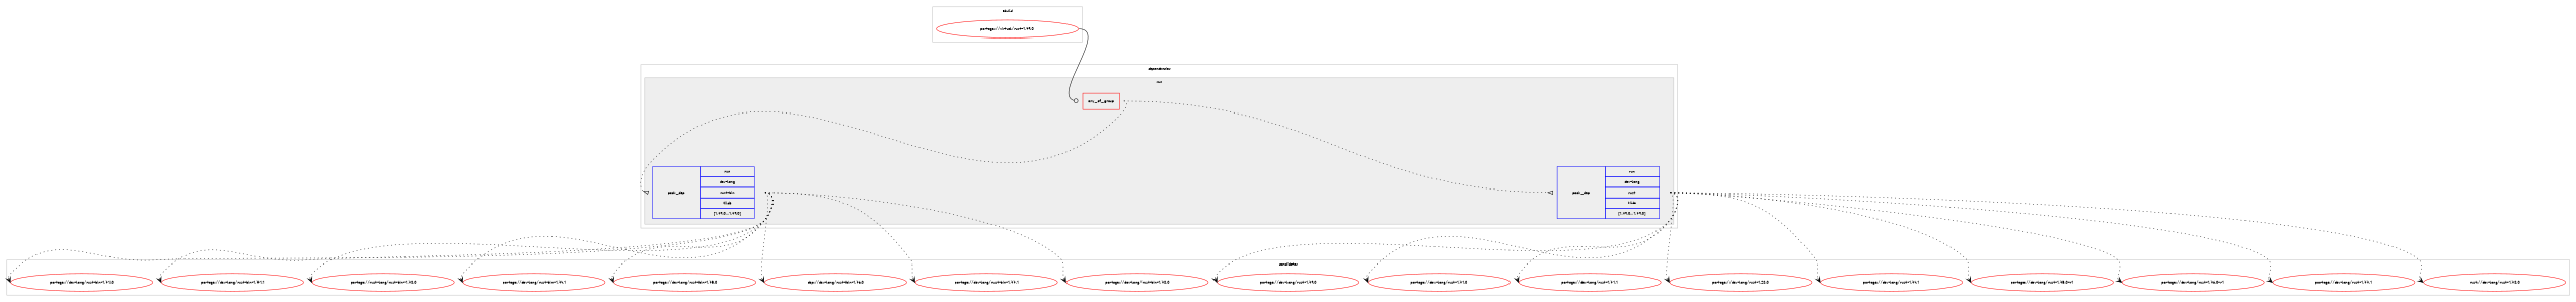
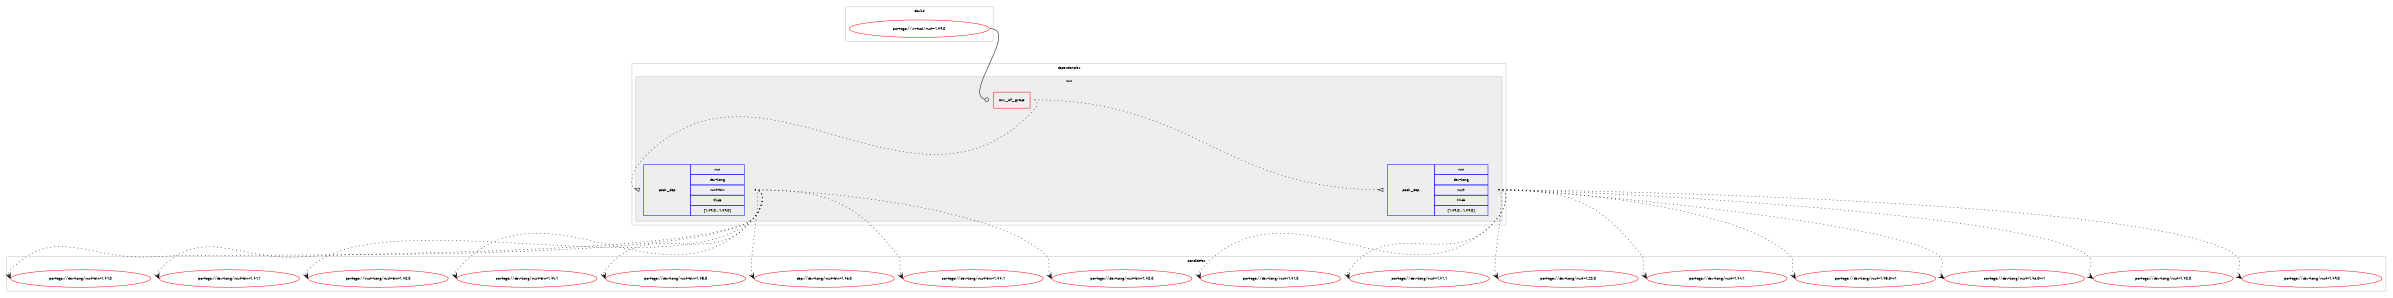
  digraph {
    compound=true
    concentrate=true
    fontname="Patrick Hand"
    fontsize=10
    newrank=true
    rankdir=TB
    ranksep=1.5
    node [color=red fontname="Patrick Hand" fontsize=10]
    edge [arrowhead=vee fontname="Patrick Hand" headport=w style=dotted tailport=e weight=100]
    n1 [label="portage://virtual/rust-1.79.0" width=4]
    n2 [color=blue label=<<TABLE BORDER="0" CELLBORDER="1" CELLSPACING="0" CELLPADDING="4" WIDTH="220"><TR><TD ROWSPAN="6" CELLPADDING="30">pack_dep</TD></TR><TR><TD WIDTH="110">run</TD></TR><TR><TD>dev-lang</TD></TR><TR><TD>rust-bin</TD></TR><TR><TD>tilde</TD></TR><TR><TD>[1.79.0,,,1.79.0]</TD></TR></TABLE>> shape=none]
    n3 [color=blue label=<<TABLE BORDER="0" CELLBORDER="1" CELLSPACING="0" CELLPADDING="4" WIDTH="220"><TR><TD ROWSPAN="6" CELLPADDING="30">pack_dep</TD></TR><TR><TD WIDTH="110">run</TD></TR><TR><TD>dev-lang</TD></TR><TR><TD>rust</TD></TR><TR><TD>tilde</TD></TR><TR><TD>[1.79.0,,,1.79.0]</TD></TR></TABLE>> shape=none]
    n4 [label=<<TABLE BORDER="0" CELLBORDER="1" CELLSPACING="0" CELLPADDING="4"><TR><TD CELLPADDING="10">any_of_group</TD></TR></TABLE>> shape=none]
    n5 [label="portage://dev-lang/rust-bin-1.78.0" width=4]
    n6 [label="portage://dev-lang/rust-bin-1.77.1" width=4]
    n7 [label="dep://dev-lang/rust-bin-1.76.0" width=4]
    n8 [label="portage://dev-lang/rust-bin-1.75.0" width=4]
    n9 [label="portage://dev-lang/rust-bin-1.74.1" width=4]
    n10 [label="portage://rust-lang/rust-bin-1.73.0" width=4]
    n11 [label="portage://dev-lang/rust-bin-1.71.1" width=4]
    n12 [label="portage://dev-lang/rust-bin-1.71.0" width=4]
    n13 [label="portage://dev-lang/rust-1.79.0" width=4]
-   n14 [label="rust://dev-lang/rust-1.78.0" width=4]
-   n15 [label="portage://dev-lang/rust-1.77.1" width=4]
+   n14 [label="portage://dev-lang/rust-1.78.0" width=4]
    n16 [label="portage://dev-lang/rust-1.76.0-r1" width=4]
    n17 [label="portage://dev-lang/rust-1.75.0-r1" width=4]
    n18 [label="portage://dev-lang/rust-1.74.1" width=4]
    n19 [label="portage://dev-lang/rust-1.23.0" width=4]
    n20 [label="portage://dev-lang/rust-1.71.1" width=4]
    n21 [label="portage://dev-lang/rust-1.71.0" width=4]
    subgraph cluster_1 {
      color=gray
      label=<<i>ebuild</i>>
      n1
    }
    subgraph cluster_2 {
      color=gray
      label=<<i>dependencies</i>>
      subgraph cluster_3 {
        color=gray
        fillcolor="#eeeeee"
        label=<<i>compile</i>>
        style=filled
      }
      subgraph cluster_4 {
        color=gray
        fillcolor="#eeeeee"
        label=<<i>compile and run</i>>
        style=filled
      }
      subgraph cluster_5 {
        color=gray
        fillcolor="#eeeeee"
        label=<<i>run</i>>
        style=filled
        subgraph sub_6 {
          color=gray
          fillcolor="#eeeeee"
          label=<<i>run</i>>
          style=filled
          n4
          subgraph sub_7 {
            color=gray
            fillcolor="#eeeeee"
            label=<<i>run</i>>
            style=filled
            n2
          }
          subgraph sub_8 {
            color=gray
            fillcolor="#eeeeee"
            label=<<i>run</i>>
            style=filled
            n3
          }
        }
      }
    }
    subgraph cluster_9 {
      color=gray
      label=<<i>candidates</i>>
      rank=same
      subgraph sub_10 {
        color=black
        label=<<i>candidates</i>>
        nodesep=1
        rank=same
        n5
        n6
        n7
        n8
        n9
        n10
        n11
        n12
      }
      subgraph sub_11 {
        color=black
        label=<<i>candidates</i>>
        nodesep=1
        rank=same
        n13
        n14
-       n15
        n16
        n17
        n18
        n19
        n20
        n21
      }
    }
    n1 -> n4 [arrowhead=odot style=solid weight=20]
    n2 -> n5
    n2 -> n6
    n2 -> n7
    n2 -> n8
    n2 -> n9
    n2 -> n10
    n2 -> n11
    n2 -> n12
    n3 -> n13
    n3 -> n14
-   n3 -> n15
    n3 -> n16
    n3 -> n17
    n3 -> n18
    n3 -> n19
    n3 -> n20
    n3 -> n21
    n4 -> n2 [arrowhead=oinv weight=20]
    n4 -> n3 [arrowhead=oinv weight=20]
  }
